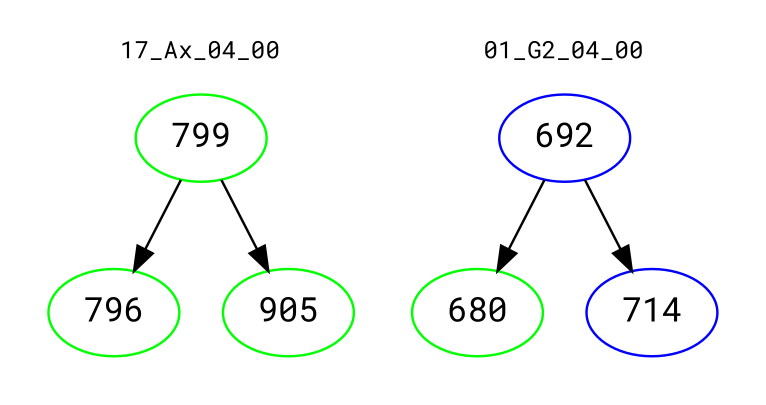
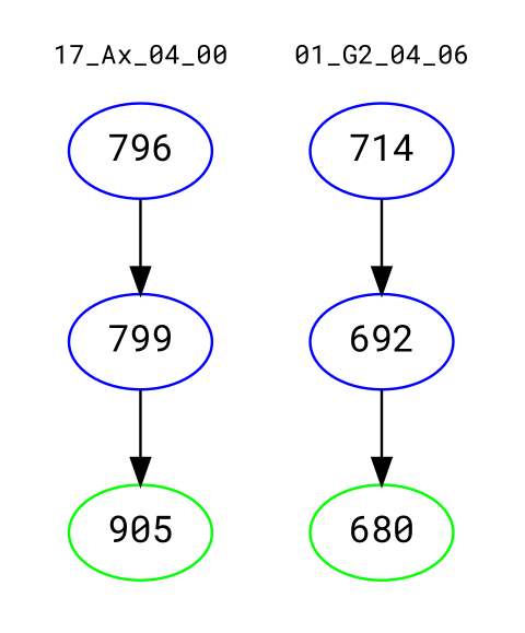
  digraph {
    fontname="Roboto Mono"
    node [color=blue fontname="Roboto Mono"]
    edge [color=black fontname="Roboto Mono"]
-   n1 [color=green label=799]
-   n2 [color=green label=796]
+   n1 [label=799]
+   n2 [label=796]
    n3 [color=green label=905]
    n4 [label=692]
    n5 [color=green label=680]
    n6 [label=714]
    subgraph cluster_1 {
      color=white
      fontsize=10
      label="17_Ax_04_00"
      n1
      n2
      n3
    }
    subgraph cluster_2 {
      color=white
      fontsize=10
-     label="01_G2_04_00"
+     label="01_G2_04_06"
      n4
      n5
      n6
    }
-   n1 -> n2
+   n2 -> n1
    n1 -> n3
    n4 -> n5
-   n4 -> n6
+   n6 -> n4
  }
